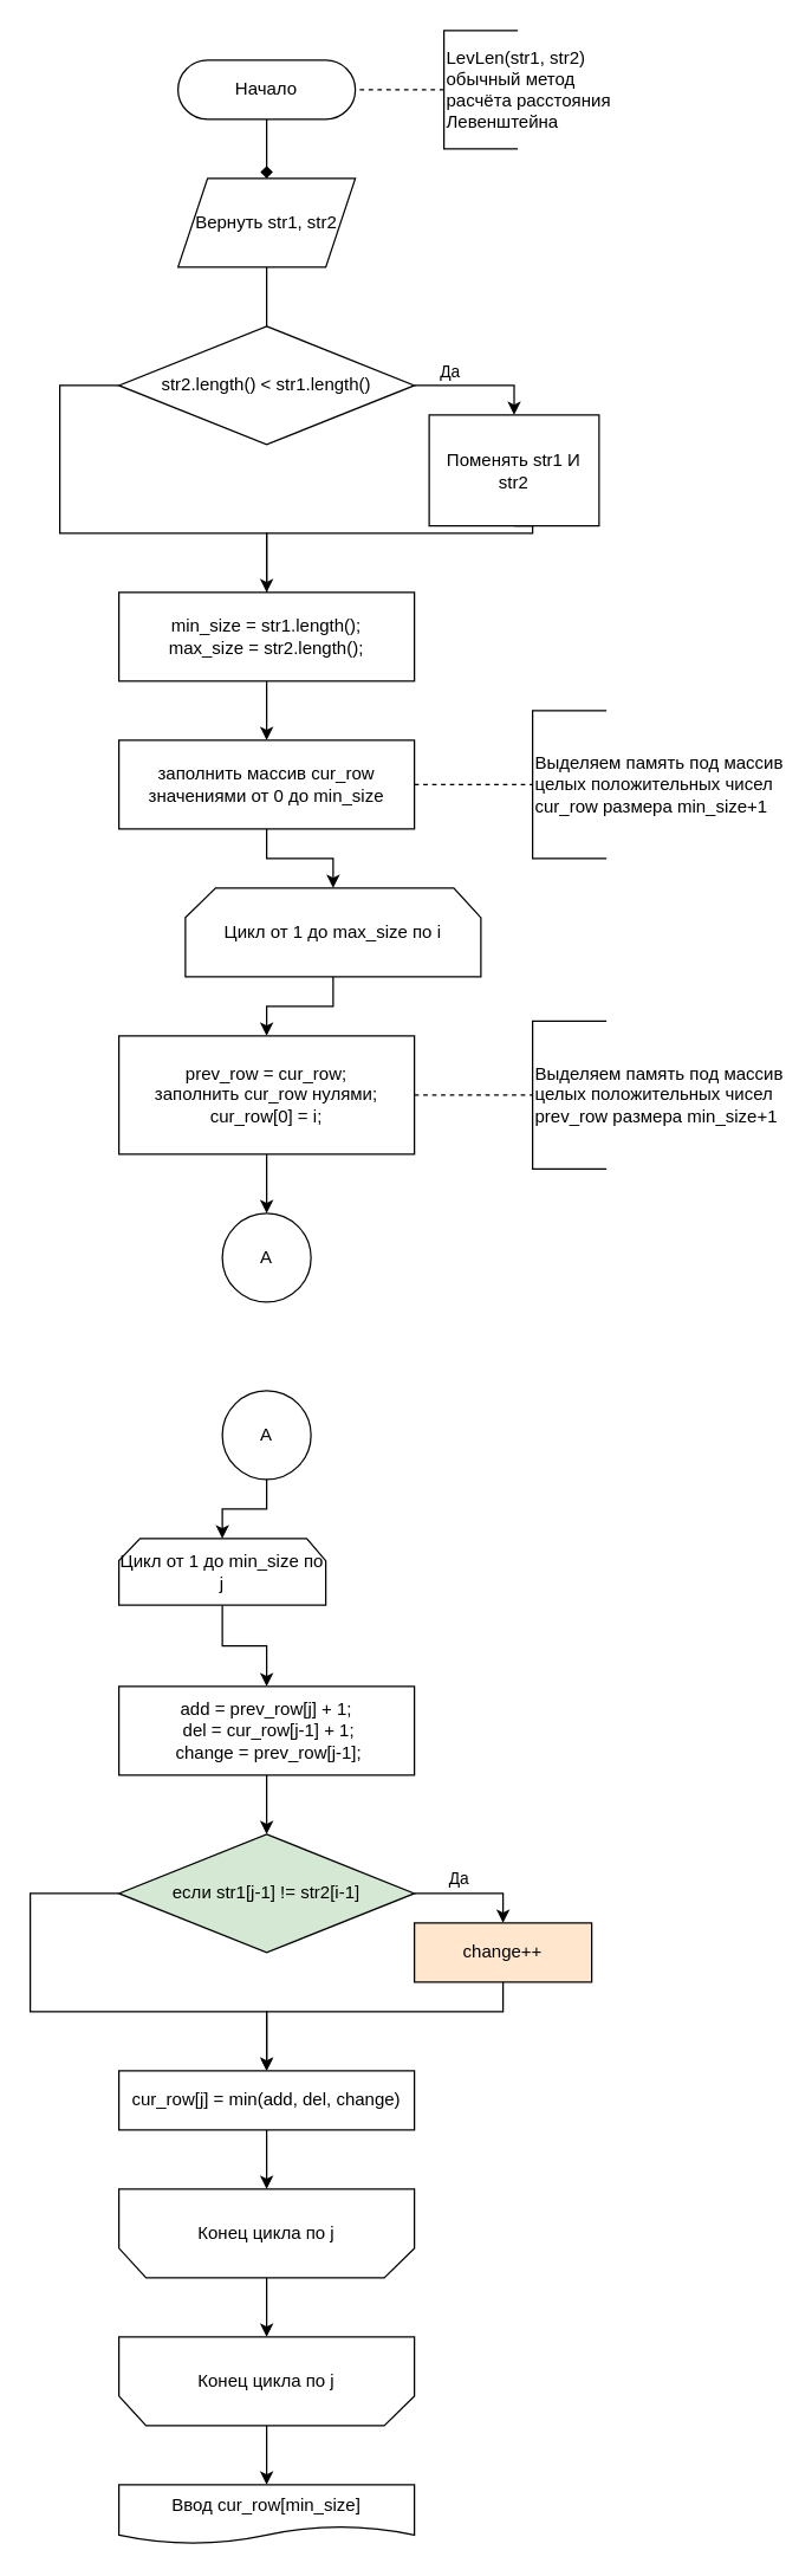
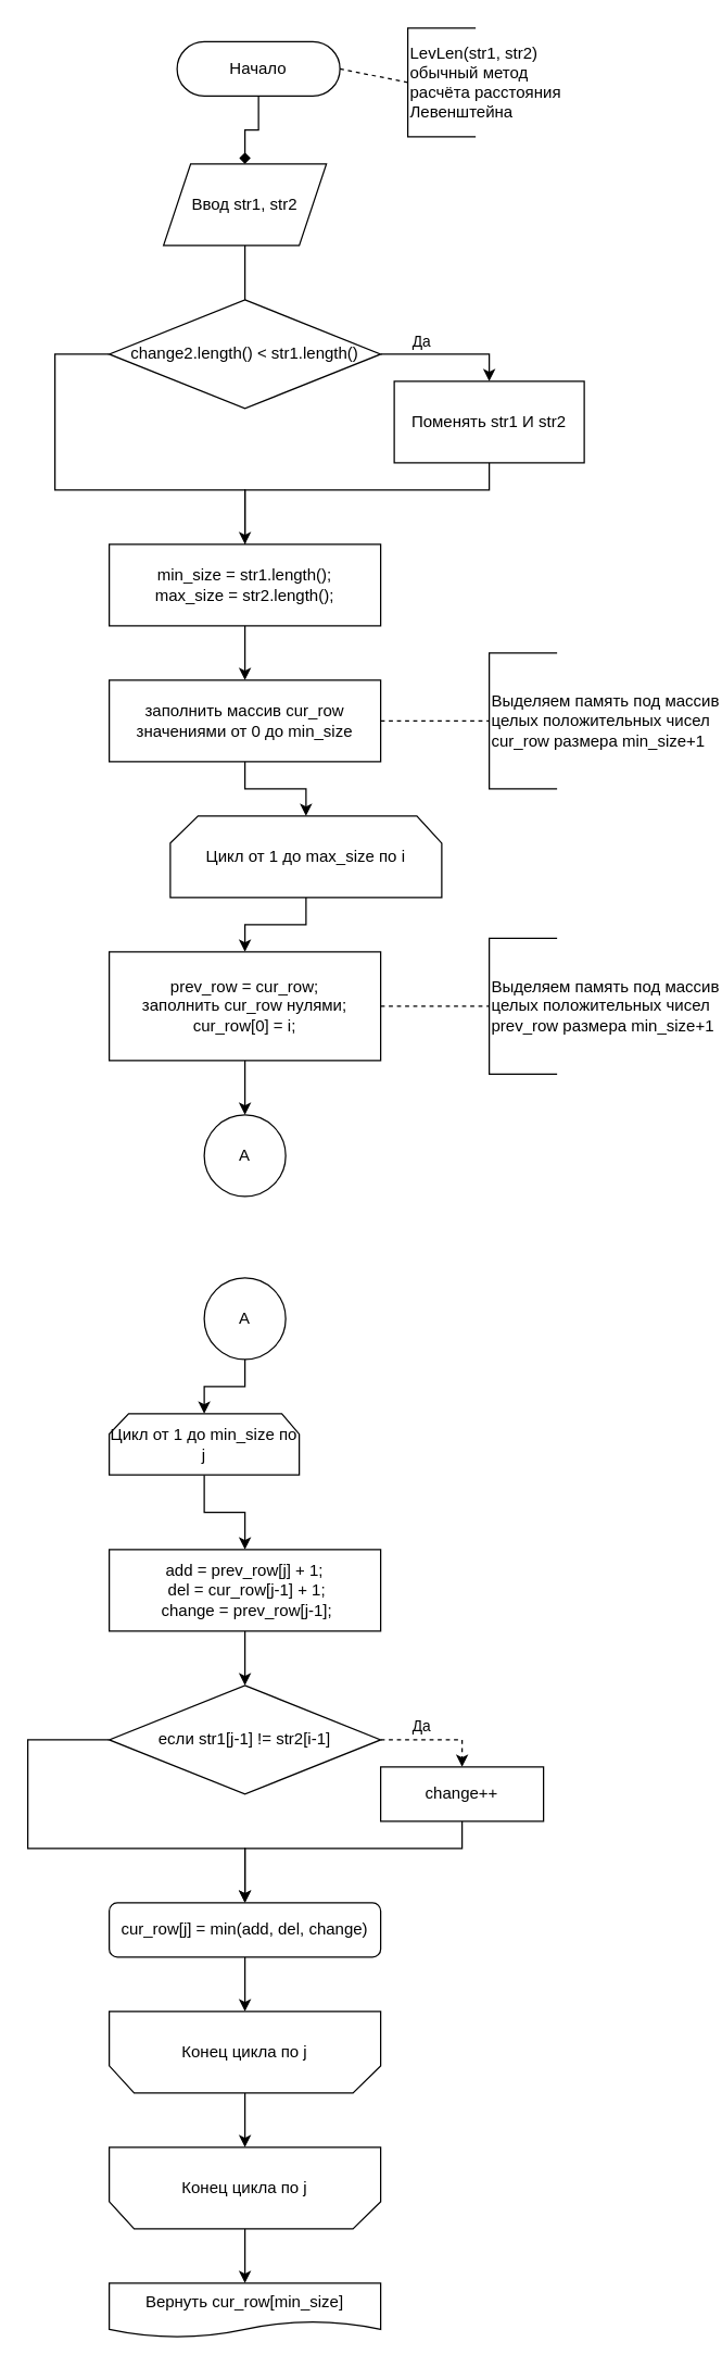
  <mxCell id="0" />
  <mxCell id="1" parent="0" />
  <mxCell id="2" style="edgeStyle=orthogonalEdgeStyle;rounded=0;orthogonalLoop=1;jettySize=auto;html=1;entryX=0.5;entryY=0;entryDx=0;entryDy=0;endArrow=diamond;" parent="1" source="3" target="5" edge="1"><mxGeometry relative="1" as="geometry" /></mxCell>
- <mxCell id="3" value="Начало" style="rounded=1;whiteSpace=wrap;html=1;arcSize=50;" parent="1" vertex="1"><mxGeometry x="120" y="40" width="120" height="40" as="geometry" /></mxCell>
+ <mxCell id="3" value="Начало" style="rounded=1;whiteSpace=wrap;html=1;arcSize=50;" parent="1" vertex="1"><mxGeometry x="130" y="30" width="120" height="40" as="geometry" /></mxCell>
  <mxCell id="4" style="edgeStyle=orthogonalEdgeStyle;rounded=0;orthogonalLoop=1;jettySize=auto;html=1;entryX=0.5;entryY=0;entryDx=0;entryDy=0;endArrow=none;" parent="1" source="5" target="11" edge="1"><mxGeometry relative="1" as="geometry" /></mxCell>
- <mxCell id="5" value="Вернуть str1, str2" style="shape=parallelogram;perimeter=parallelogramPerimeter;whiteSpace=wrap;html=1;fixedSize=1;" parent="1" vertex="1"><mxGeometry x="120" y="120" width="120" height="60" as="geometry" /></mxCell>
+ <mxCell id="5" value="Ввод str1, str2" style="shape=parallelogram;perimeter=parallelogramPerimeter;whiteSpace=wrap;html=1;fixedSize=1;" parent="1" vertex="1"><mxGeometry x="120" y="120" width="120" height="60" as="geometry" /></mxCell>
  <mxCell id="6" style="edgeStyle=orthogonalEdgeStyle;rounded=0;orthogonalLoop=1;jettySize=auto;html=1;entryX=0.5;entryY=0;entryDx=0;entryDy=0;" parent="1" source="7" target="19" edge="1"><mxGeometry relative="1" as="geometry" /></mxCell>
  <mxCell id="7" value="Цикл от 1 до max_size по i" style="strokeWidth=1;html=1;shape=stencil(rZVNb4MwDIZ/Ta5VIFoFxynrTlUvPeycUndEhQQF2q7/vikuGh+DMa8SB/wa3gcbW2FClqkqgIXcqByYeGNhuLa28MJa57ryob9NMbHkGF4wjCMMVVlAUqF2Vk6rXQaYKStnj3DR++rhoE0KDl3FivFX/8z9EjKxxngTbU3ZybTy3kxp49/lX2jGFy+IuT5ijApPyKEC11G/y9ugwMJ3MimYR9oSSN2KGu5vpI+/kwIaaUXpXp8VzIRtCHXxBQ97uDiayduSeDG1OlIvm60jVDfCE9IrYwso5E4lx09nT2b/41cW6r7cg0STzu0ZWkPXm++pBjQOmTYthyj+r0OvgU+wWBIs+JMdKGVQ/kaS2RImhtbrg4mo1ZExEvJgHUzM10FnGZ4jY6M7MKhVPNdq4QY=);whiteSpace=wrap;" parent="1" vertex="1"><mxGeometry x="125" y="600" width="200" height="60" as="geometry" /></mxCell>
  <mxCell id="8" style="edgeStyle=orthogonalEdgeStyle;rounded=0;orthogonalLoop=1;jettySize=auto;html=1;entryX=0.5;entryY=0;entryDx=0;entryDy=0;exitX=1;exitY=0.5;exitDx=0;exitDy=0;" parent="1" source="11" target="13" edge="1"><mxGeometry relative="1" as="geometry"><mxPoint x="290" y="260" as="sourcePoint" /></mxGeometry></mxCell>
  <mxCell id="9" value="&lt;div&gt;Да&lt;/div&gt;" style="edgeLabel;html=1;align=center;verticalAlign=middle;resizable=0;points=[];" parent="8" vertex="1" connectable="0"><mxGeometry x="0.067" y="1" relative="1" as="geometry"><mxPoint x="-24" y="-9" as="offset" /></mxGeometry></mxCell>
  <mxCell id="10" style="edgeStyle=orthogonalEdgeStyle;rounded=0;orthogonalLoop=1;jettySize=auto;html=1;exitX=0;exitY=0.5;exitDx=0;exitDy=0;entryX=0.5;entryY=0;entryDx=0;entryDy=0;" parent="1" source="11" target="15" edge="1"><mxGeometry relative="1" as="geometry"><Array as="points"><mxPoint x="40" y="260" /><mxPoint x="40" y="360" /><mxPoint x="180" y="360" /></Array></mxGeometry></mxCell>
- <mxCell id="11" value="str2.length() &amp;lt; str1.length()" style="rhombus;whiteSpace=wrap;html=1;" parent="1" vertex="1"><mxGeometry x="80" y="220" width="200" height="80" as="geometry" /></mxCell>
+ <mxCell id="11" value="change2.length() &amp;lt; str1.length()" style="rhombus;whiteSpace=wrap;html=1;" parent="1" vertex="1"><mxGeometry x="80" y="220" width="200" height="80" as="geometry" /></mxCell>
  <mxCell id="12" style="edgeStyle=orthogonalEdgeStyle;rounded=0;orthogonalLoop=1;jettySize=auto;html=1;exitX=0.5;exitY=1;exitDx=0;exitDy=0;" parent="1" source="13" edge="1"><mxGeometry relative="1" as="geometry"><mxPoint x="180" y="440" as="targetPoint" /><Array as="points"><mxPoint x="360" y="360" /><mxPoint x="180" y="360" /></Array></mxGeometry></mxCell>
- <mxCell id="13" value="Поменять str1 И str2" style="rounded=0;whiteSpace=wrap;html=1;" parent="1" vertex="1"><mxGeometry x="290" y="280" width="115" height="75" as="geometry" /></mxCell>
+ <mxCell id="13" value="Поменять str1 И str2" style="rounded=0;whiteSpace=wrap;html=1;" parent="1" vertex="1"><mxGeometry x="290" y="280" width="140" height="60" as="geometry" /></mxCell>
  <mxCell id="14" style="edgeStyle=orthogonalEdgeStyle;rounded=0;orthogonalLoop=1;jettySize=auto;html=1;entryX=0.5;entryY=0;entryDx=0;entryDy=0;" parent="1" source="15" target="17" edge="1"><mxGeometry relative="1" as="geometry" /></mxCell>
  <mxCell id="15" value="min_size = str1.length();&lt;br&gt;max_size = str2.length();" style="rounded=0;whiteSpace=wrap;html=1;" parent="1" vertex="1"><mxGeometry x="80" y="400" width="200" height="60" as="geometry" /></mxCell>
  <mxCell id="16" style="edgeStyle=orthogonalEdgeStyle;rounded=0;orthogonalLoop=1;jettySize=auto;html=1;entryX=0.5;entryY=0;entryDx=0;entryDy=0;entryPerimeter=0;" parent="1" source="17" target="7" edge="1"><mxGeometry relative="1" as="geometry" /></mxCell>
  <mxCell id="17" value="&lt;div&gt;заполнить массив cur_row &lt;br&gt;&lt;/div&gt;&lt;div&gt;значениями от 0 до min_size&lt;/div&gt;" style="rounded=0;whiteSpace=wrap;html=1;" parent="1" vertex="1"><mxGeometry x="80" y="500" width="200" height="60" as="geometry" /></mxCell>
  <mxCell id="18" style="edgeStyle=orthogonalEdgeStyle;rounded=0;orthogonalLoop=1;jettySize=auto;html=1;entryX=0.5;entryY=0;entryDx=0;entryDy=0;" parent="1" source="19" target="39" edge="1"><mxGeometry relative="1" as="geometry" /></mxCell>
  <mxCell id="19" value="&lt;div&gt;prev_row = cur_row;&lt;div&gt;заполнить cur_row нулями;&lt;/div&gt;&lt;div&gt;cur_row[0] = i;&lt;/div&gt;&lt;/div&gt;" style="rounded=0;whiteSpace=wrap;html=1;" parent="1" vertex="1"><mxGeometry x="80" y="700" width="200" height="80" as="geometry" /></mxCell>
  <mxCell id="20" style="edgeStyle=orthogonalEdgeStyle;rounded=0;orthogonalLoop=1;jettySize=auto;html=1;entryX=0.5;entryY=1;entryDx=0;entryDy=0;entryPerimeter=0;" parent="1" source="21" target="27" edge="1"><mxGeometry relative="1" as="geometry" /></mxCell>
  <mxCell id="21" value="Конец цикла по j" style="strokeWidth=1;html=1;shape=stencil(rZVNb4MwDIZ/Ta5VIFoFxynrTlUvPeycUndEhQQF2q7/vikuGh+DMa8SB/wa3gcbW2FClqkqgIXcqByYeGNhuLa28MJa57ryob9NMbHkGF4wjCMMVVlAUqF2Vk6rXQaYKStnj3DR++rhoE0KDl3FivFX/8z9EjKxxngTbU3ZybTy3kxp49/lX2jGFy+IuT5ijApPyKEC11G/y9ugwMJ3MimYR9oSSN2KGu5vpI+/kwIaaUXpXp8VzIRtCHXxBQ97uDiayduSeDG1OlIvm60jVDfCE9IrYwso5E4lx09nT2b/41cW6r7cg0STzu0ZWkPXm++pBjQOmTYthyj+r0OvgU+wWBIs+JMdKGVQ/kaS2RImhtbrg4mo1ZExEvJgHUzM10FnGZ4jY6M7MKhVPNdq4QY=);whiteSpace=wrap;direction=west;" parent="1" vertex="1"><mxGeometry x="80" y="1480" width="200" height="60" as="geometry" /></mxCell>
  <mxCell id="22" style="edgeStyle=orthogonalEdgeStyle;rounded=0;orthogonalLoop=1;jettySize=auto;html=1;entryX=0.5;entryY=0;entryDx=0;entryDy=0;" parent="1" source="23" target="25" edge="1"><mxGeometry relative="1" as="geometry" /></mxCell>
  <mxCell id="23" value="Цикл от 1 до min_size по j" style="strokeWidth=1;html=1;shape=stencil(rZVNb4MwDIZ/Ta5VIFoFxynrTlUvPeycUndEhQQF2q7/vikuGh+DMa8SB/wa3gcbW2FClqkqgIXcqByYeGNhuLa28MJa57ryob9NMbHkGF4wjCMMVVlAUqF2Vk6rXQaYKStnj3DR++rhoE0KDl3FivFX/8z9EjKxxngTbU3ZybTy3kxp49/lX2jGFy+IuT5ijApPyKEC11G/y9ugwMJ3MimYR9oSSN2KGu5vpI+/kwIaaUXpXp8VzIRtCHXxBQ97uDiayduSeDG1OlIvm60jVDfCE9IrYwso5E4lx09nT2b/41cW6r7cg0STzu0ZWkPXm++pBjQOmTYthyj+r0OvgU+wWBIs+JMdKGVQ/kaS2RImhtbrg4mo1ZExEvJgHUzM10FnGZ4jY6M7MKhVPNdq4QY=);whiteSpace=wrap;" parent="1" vertex="1"><mxGeometry x="80" y="1040" width="140" height="45" as="geometry" /></mxCell>
  <mxCell id="24" style="edgeStyle=orthogonalEdgeStyle;rounded=0;orthogonalLoop=1;jettySize=auto;html=1;entryX=0.5;entryY=0;entryDx=0;entryDy=0;" parent="1" source="25" target="34" edge="1"><mxGeometry relative="1" as="geometry" /></mxCell>
  <mxCell id="25" value="&lt;div&gt;add = prev_row[j] + 1;&lt;/div&gt;&lt;div&gt; del = cur_row[j-1] + 1;&lt;/div&gt;&lt;div&gt; change = prev_row[j-1];&lt;/div&gt;" style="rounded=0;whiteSpace=wrap;html=1;" parent="1" vertex="1"><mxGeometry x="80" y="1140" width="200" height="60" as="geometry" /></mxCell>
  <mxCell id="26" style="edgeStyle=orthogonalEdgeStyle;rounded=0;orthogonalLoop=1;jettySize=auto;html=1;entryX=0.5;entryY=0;entryDx=0;entryDy=0;" parent="1" source="27" target="42" edge="1"><mxGeometry relative="1" as="geometry"><mxPoint x="180" y="1680" as="targetPoint" /></mxGeometry></mxCell>
  <mxCell id="27" value="Конец цикла по j" style="strokeWidth=1;html=1;shape=stencil(rZVNb4MwDIZ/Ta5VIFoFxynrTlUvPeycUndEhQQF2q7/vikuGh+DMa8SB/wa3gcbW2FClqkqgIXcqByYeGNhuLa28MJa57ryob9NMbHkGF4wjCMMVVlAUqF2Vk6rXQaYKStnj3DR++rhoE0KDl3FivFX/8z9EjKxxngTbU3ZybTy3kxp49/lX2jGFy+IuT5ijApPyKEC11G/y9ugwMJ3MimYR9oSSN2KGu5vpI+/kwIaaUXpXp8VzIRtCHXxBQ97uDiayduSeDG1OlIvm60jVDfCE9IrYwso5E4lx09nT2b/41cW6r7cg0STzu0ZWkPXm++pBjQOmTYthyj+r0OvgU+wWBIs+JMdKGVQ/kaS2RImhtbrg4mo1ZExEvJgHUzM10FnGZ4jY6M7MKhVPNdq4QY=);whiteSpace=wrap;direction=west;" parent="1" vertex="1"><mxGeometry x="80" y="1580" width="200" height="60" as="geometry" /></mxCell>
  <mxCell id="28" value="Выделяем память под массив&lt;br&gt;целых положительных чисел&lt;br&gt; cur_row размера min_size+1" style="strokeWidth=1;html=1;shape=mxgraph.flowchart.annotation_1;align=left;pointerEvents=1;" parent="1" vertex="1"><mxGeometry x="360" y="480" width="50" height="100" as="geometry" /></mxCell>
  <mxCell id="29" value="" style="endArrow=none;dashed=1;html=1;entryX=0;entryY=0.5;entryDx=0;entryDy=0;entryPerimeter=0;exitX=1;exitY=0.5;exitDx=0;exitDy=0;" parent="1" source="17" target="28" edge="1"><mxGeometry width="50" height="50" relative="1" as="geometry"><mxPoint x="330" y="730" as="sourcePoint" /><mxPoint x="380" y="680" as="targetPoint" /></mxGeometry></mxCell>
  <mxCell id="30" value="Выделяем память под массив&lt;br&gt;целых положительных чисел&lt;br&gt; prev_row размера min_size+1" style="strokeWidth=1;html=1;shape=mxgraph.flowchart.annotation_1;align=left;pointerEvents=1;" parent="1" vertex="1"><mxGeometry x="360" y="690" width="50" height="100" as="geometry" /></mxCell>
  <mxCell id="31" value="" style="endArrow=none;dashed=1;html=1;entryX=0;entryY=0.5;entryDx=0;entryDy=0;entryPerimeter=0;exitX=1;exitY=0.5;exitDx=0;exitDy=0;" parent="1" source="19" target="30" edge="1"><mxGeometry width="50" height="50" relative="1" as="geometry"><mxPoint x="290" y="540" as="sourcePoint" /><mxPoint x="370" y="540" as="targetPoint" /></mxGeometry></mxCell>
- <mxCell id="32" value="Да" style="edgeStyle=orthogonalEdgeStyle;rounded=0;orthogonalLoop=1;jettySize=auto;html=1;exitX=1;exitY=0.5;exitDx=0;exitDy=0;entryX=0.5;entryY=0;entryDx=0;entryDy=0;" parent="1" source="34" target="36" edge="1"><mxGeometry x="-0.25" y="10" relative="1" as="geometry"><mxPoint as="offset" /></mxGeometry></mxCell>
+ <mxCell id="32" value="Да" style="edgeStyle=orthogonalEdgeStyle;rounded=0;orthogonalLoop=1;jettySize=auto;html=1;exitX=1;exitY=0.5;exitDx=0;exitDy=0;entryX=0.5;entryY=0;entryDx=0;entryDy=0;dashed=1;" parent="1" source="34" target="36" edge="1"><mxGeometry x="-0.25" y="10" relative="1" as="geometry"><mxPoint as="offset" /></mxGeometry></mxCell>
  <mxCell id="33" style="edgeStyle=orthogonalEdgeStyle;rounded=0;orthogonalLoop=1;jettySize=auto;html=1;entryX=0.5;entryY=0;entryDx=0;entryDy=0;" parent="1" target="38" edge="1"><mxGeometry relative="1" as="geometry"><mxPoint x="80" y="1280" as="sourcePoint" /><mxPoint x="140" y="1480" as="targetPoint" /><Array as="points"><mxPoint x="20" y="1280" /><mxPoint x="20" y="1360" /><mxPoint x="180" y="1360" /></Array></mxGeometry></mxCell>
- <mxCell id="34" value="если str1[j-1] != str2[i-1]" style="rhombus;whiteSpace=wrap;html=1;fillColor=#d5e8d4;" parent="1" vertex="1"><mxGeometry x="80" y="1240" width="200" height="80" as="geometry" /></mxCell>
- <mxCell id="35" style="edgeStyle=orthogonalEdgeStyle;rounded=0;orthogonalLoop=1;jettySize=auto;html=1;exitX=0.5;exitY=1;exitDx=0;exitDy=0;entryX=0.5;entryY=0;entryDx=0;entryDy=0;endArrow=open;" parent="1" source="36" target="38" edge="1"><mxGeometry relative="1" as="geometry"><mxPoint x="400" y="1410" as="sourcePoint" /><mxPoint x="240" y="1480" as="targetPoint" /><Array as="points"><mxPoint x="340" y="1360" /><mxPoint x="180" y="1360" /></Array></mxGeometry></mxCell>
- <mxCell id="36" value="change++" style="rounded=0;whiteSpace=wrap;html=1;fillColor=#ffe6cc;" parent="1" vertex="1"><mxGeometry x="280" y="1300" width="120" height="40" as="geometry" /></mxCell>
+ <mxCell id="34" value="если str1[j-1] != str2[i-1]" style="rhombus;whiteSpace=wrap;html=1;" parent="1" vertex="1"><mxGeometry x="80" y="1240" width="200" height="80" as="geometry" /></mxCell>
+ <mxCell id="35" style="edgeStyle=orthogonalEdgeStyle;rounded=0;orthogonalLoop=1;jettySize=auto;html=1;exitX=0.5;exitY=1;exitDx=0;exitDy=0;entryX=0.5;entryY=0;entryDx=0;entryDy=0;" parent="1" source="36" target="38" edge="1"><mxGeometry relative="1" as="geometry"><mxPoint x="400" y="1410" as="sourcePoint" /><mxPoint x="240" y="1480" as="targetPoint" /><Array as="points"><mxPoint x="340" y="1360" /><mxPoint x="180" y="1360" /></Array></mxGeometry></mxCell>
+ <mxCell id="36" value="change++" style="rounded=0;whiteSpace=wrap;html=1;" parent="1" vertex="1"><mxGeometry x="280" y="1300" width="120" height="40" as="geometry" /></mxCell>
  <mxCell id="37" style="edgeStyle=orthogonalEdgeStyle;rounded=0;orthogonalLoop=1;jettySize=auto;html=1;entryX=0.5;entryY=1;entryDx=0;entryDy=0;entryPerimeter=0;" parent="1" source="38" target="21" edge="1"><mxGeometry relative="1" as="geometry" /></mxCell>
- <mxCell id="38" value="cur_row[j] = min(add, del, change)" style="rounded=0;whiteSpace=wrap;html=1;" parent="1" vertex="1"><mxGeometry x="80" y="1400" width="200" height="40" as="geometry" /></mxCell>
+ <mxCell id="38" value="cur_row[j] = min(add, del, change)" style="whiteSpace=wrap;html=1;rounded=1;" parent="1" vertex="1"><mxGeometry x="80" y="1400" width="200" height="40" as="geometry" /></mxCell>
  <mxCell id="39" value="А" style="ellipse;whiteSpace=wrap;html=1;aspect=fixed;" parent="1" vertex="1"><mxGeometry x="150" y="820" width="60" height="60" as="geometry" /></mxCell>
  <mxCell id="40" style="edgeStyle=orthogonalEdgeStyle;rounded=0;orthogonalLoop=1;jettySize=auto;html=1;entryX=0.5;entryY=0;entryDx=0;entryDy=0;entryPerimeter=0;" parent="1" source="41" target="23" edge="1"><mxGeometry relative="1" as="geometry" /></mxCell>
  <mxCell id="41" value="А" style="ellipse;whiteSpace=wrap;html=1;aspect=fixed;" parent="1" vertex="1"><mxGeometry x="150" y="940" width="60" height="60" as="geometry" /></mxCell>
- <mxCell id="42" value="Ввод cur_row[min_size]" style="shape=document;whiteSpace=wrap;html=1;boundedLbl=1;strokeWidth=1;" vertex="1" parent="1"><mxGeometry x="80" y="1680" width="200" height="40" as="geometry" /></mxCell>
+ <mxCell id="42" value="Вернуть cur_row[min_size]" style="shape=document;whiteSpace=wrap;html=1;boundedLbl=1;strokeWidth=1;" vertex="1" parent="1"><mxGeometry x="80" y="1680" width="200" height="40" as="geometry" /></mxCell>
  <mxCell id="43" value="&lt;div&gt;LevLen(str1, str2)&lt;br&gt;обычный метод&lt;br&gt;расчёта расстояния&lt;br&gt;Левенштейна&lt;br&gt;&lt;/div&gt;" style="strokeWidth=1;html=1;shape=mxgraph.flowchart.annotation_1;align=left;pointerEvents=1;" vertex="1" parent="1"><mxGeometry x="300" y="20" width="50" height="80" as="geometry" /></mxCell>
  <mxCell id="44" value="" style="endArrow=none;dashed=1;html=1;exitX=0;exitY=0.5;exitDx=0;exitDy=0;exitPerimeter=0;entryX=1;entryY=0.5;entryDx=0;entryDy=0;" edge="1" parent="1" source="43" target="3"><mxGeometry width="50" height="50" relative="1" as="geometry"><mxPoint x="410" y="250" as="sourcePoint" /><mxPoint x="260" y="100" as="targetPoint" /></mxGeometry></mxCell>
